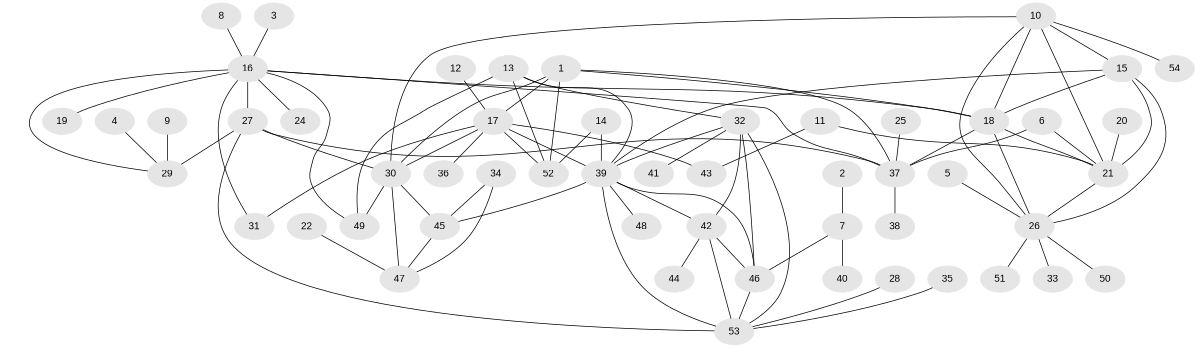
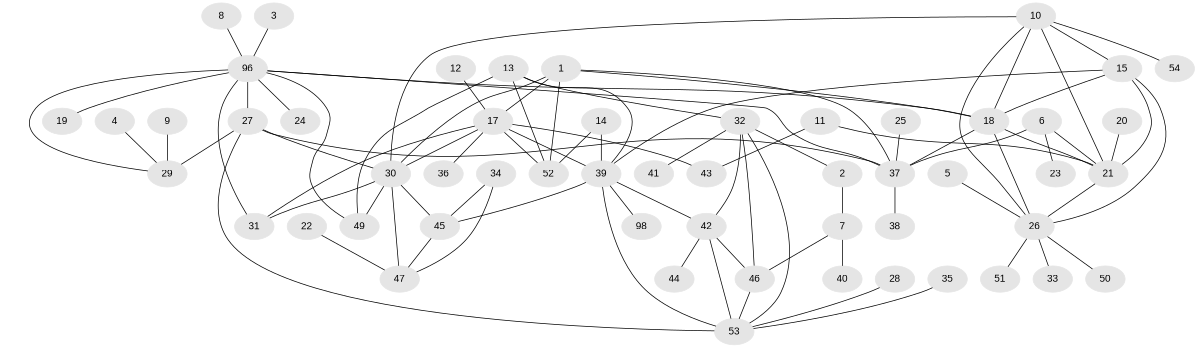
  graph {
    fontname="Liberation Sans"
    node [color=gray90 fontname="Liberation Sans" style=filled]
    edge [fontname="Liberation Sans" weight=1.0]
    1
    17
    18
    30
    37
    52
    43
    39
    31
    36
    26
    21
    49
    47
    45
    38
    2
    7
    40
    46
    3
-   16
+   16 [label=96]
    29
    19
    24
    27
    4
    5
    33
    50
    51
    6
+   23
    53
    8
    9
    10
    15
    54
    11
    12
    13
    32
    41
    42
-   48
+   48 [label=98]
    14
    20
    22
    25
    28
    34
    44
    35
    1 -- 17 [weight=4.0]
    1 -- 18
    1 -- 30
    1 -- 37
    1 -- 52 [weight=2.0]
    17 -- 30
    17 -- 52 [weight=2.0]
    17 -- 43 [weight=2.0]
    17 -- 39
    17 -- 31
    17 -- 36
    18 -- 37
    18 -- 26
    18 -- 21
+   30 -- 31
    30 -- 49
    30 -- 47 [weight=2.0]
    30 -- 45 [weight=2.0]
    37 -- 38
    39 -- 45
-   39 -- 46
    39 -- 53
    39 -- 42
    39 -- 48
    26 -- 33
    26 -- 50
    26 -- 51
    21 -- 26
    45 -- 47
    2 -- 7
    7 -- 40
    7 -- 46
    46 -- 53
    3 -- 16
    16 -- 18
    16 -- 37
    16 -- 31
    16 -- 49
    16 -- 29
    16 -- 19
    16 -- 24
    16 -- 27 [weight=2.0]
    27 -- 30
    27 -- 37 [weight=2.0]
    27 -- 29 [weight=2.0]
    27 -- 53 [weight=2.0]
    4 -- 29
    5 -- 26
    6 -- 37
    6 -- 21
+   6 -- 23
    8 -- 16
    9 -- 29
    10 -- 18
    10 -- 30
    10 -- 26
    10 -- 21
    10 -- 15
    10 -- 54
    15 -- 18
    15 -- 39
    15 -- 26
    15 -- 21
    11 -- 43
    11 -- 21
    12 -- 17
    13 -- 52
    13 -- 39
    13 -- 49
    13 -- 32
-   32 -- 39
+   32 -- 2
    32 -- 46
    32 -- 53
    32 -- 41
    32 -- 42
    42 -- 46
    42 -- 53
    42 -- 44
    14 -- 52
    14 -- 39
    20 -- 21
    22 -- 47
    25 -- 37
    28 -- 53
    34 -- 47
    34 -- 45
    35 -- 53
  }
